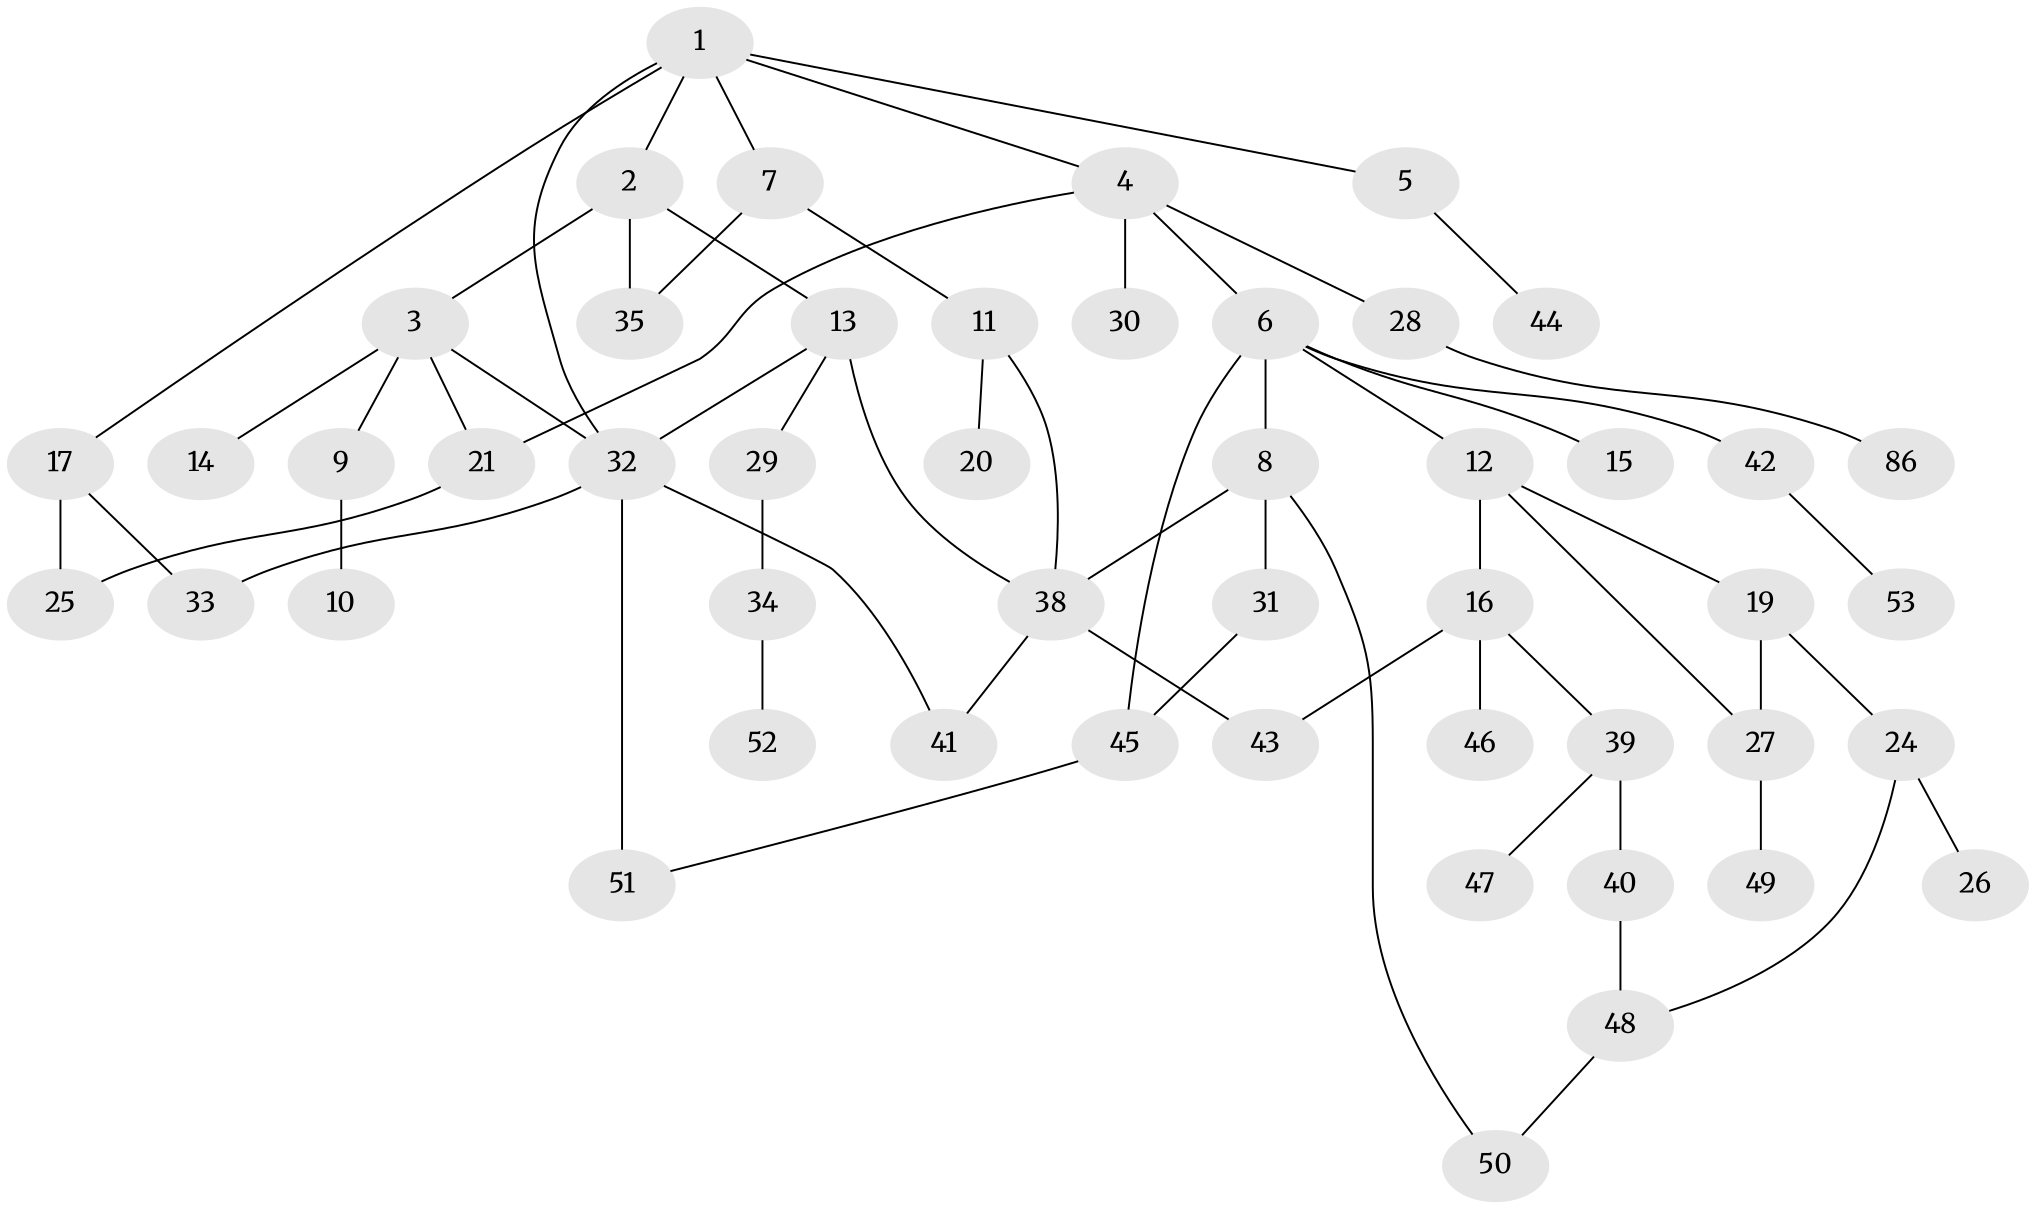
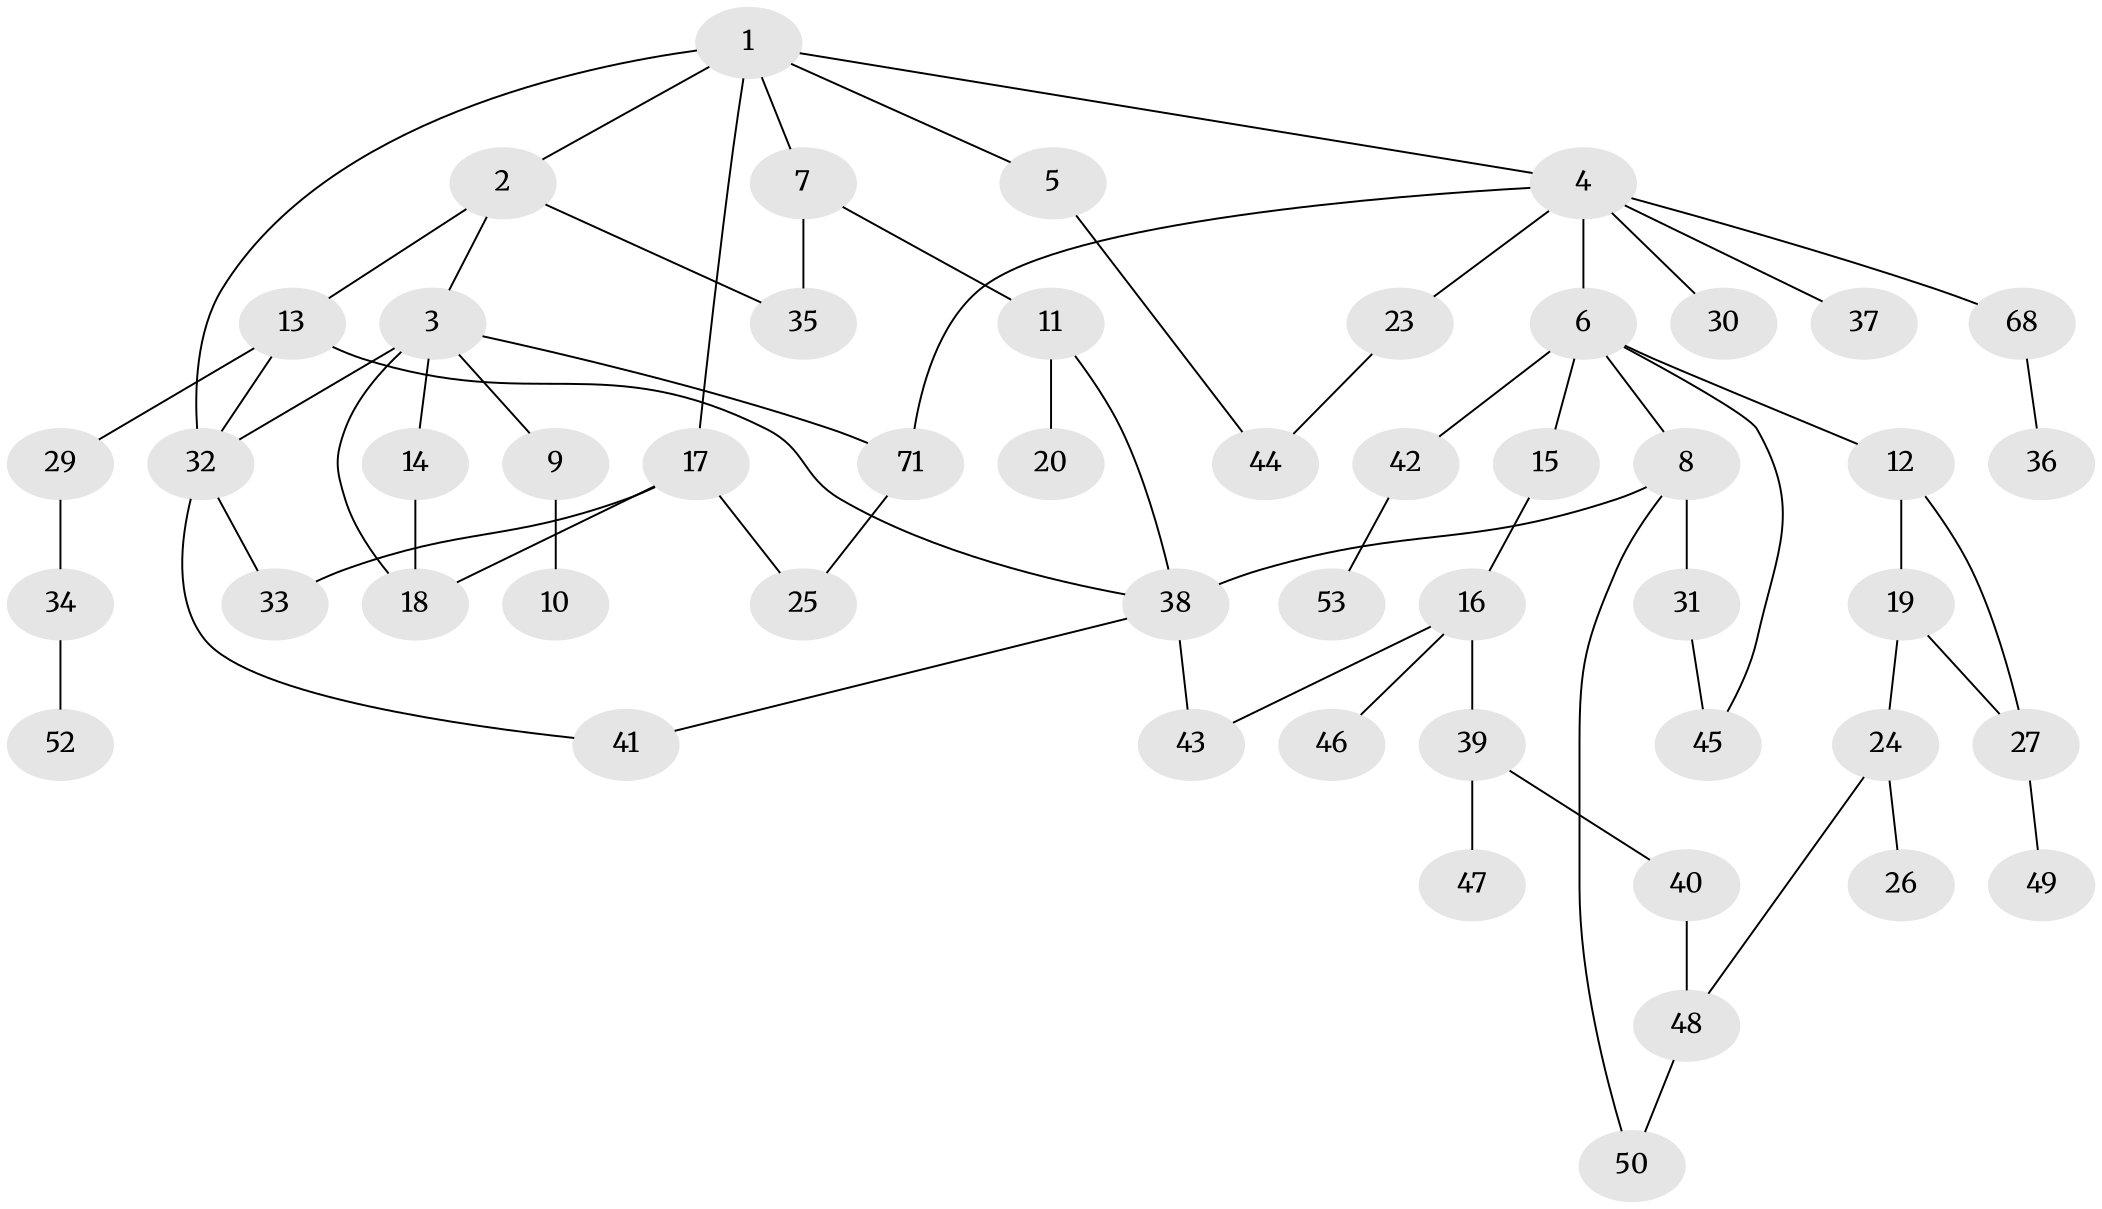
  graph {
    fontname=Merriweather
    node [color=gray90 fontname=Merriweather style=filled]
    edge [fontname=Merriweather weight=1.0]
    1
    2
    4
    5
    7
    17
    32
    3
    13
    35
-   21
+   21 [label=71]
    6
-   28
+   23
+   28 [label=68]
    30
+   37
    44
    11
+   18
    25
    33
    41
-   51
    9
    14
    38
    29
    10
    8
    12
    15
    42
    45
-   36 [label=86]
+   36
    31
    50
    16
    19
    27
    53
    20
    43
    39
    46
    24
    49
    34
    40
    47
    26
    48
    52
    1 -- 2
    1 -- 4
    1 -- 5
    1 -- 7
    1 -- 17
    1 -- 32
    2 -- 3
    2 -- 13
    2 -- 35
    4 -- 21
    4 -- 6
+   4 -- 23
    4 -- 28
    4 -- 30
+   4 -- 37
    5 -- 44
    7 -- 35
    7 -- 11
+   17 -- 18
    17 -- 25
    17 -- 33
    32 -- 33
    32 -- 41
-   32 -- 51 [weight=2.0]
    3 -- 32 [weight=2.0]
    3 -- 21
+   3 -- 18
    3 -- 9
    3 -- 14
    13 -- 32 [weight=2.0]
    13 -- 38
    13 -- 29
    21 -- 25
    6 -- 8 [weight=2.0]
    6 -- 12
    6 -- 15
    6 -- 42
    6 -- 45
+   23 -- 44
    28 -- 36
    11 -- 38
    11 -- 20
    9 -- 10 [weight=2.0]
+   14 -- 18
    38 -- 41
    38 -- 43
    29 -- 34
    8 -- 38 [weight=2.0]
    8 -- 31 [weight=2.0]
    8 -- 50
-   12 -- 16
+   15 -- 16
    12 -- 19
    12 -- 27 [weight=2.0]
    42 -- 53
-   45 -- 51
    31 -- 45
    16 -- 43
    16 -- 39
    16 -- 46
    19 -- 27
    19 -- 24 [weight=2.0]
    27 -- 49
    39 -- 40
    39 -- 47
    24 -- 26
    24 -- 48
    34 -- 52
    40 -- 48
    48 -- 50
  }
